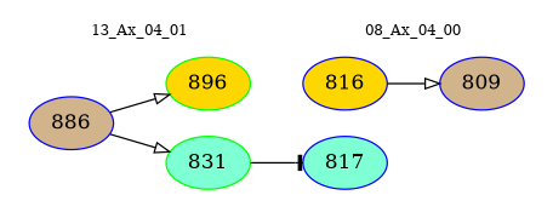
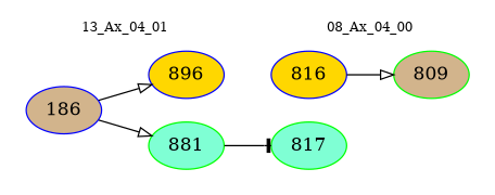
  digraph {
    rankdir=LR
    node [color=blue fillcolor=gold style=filled]
    edge [arrowhead=onormal color=black]
    n1 [label=816]
-   n2 [fillcolor=tan label=809]
-   n3 [fillcolor=aquamarine label=817]
-   n4 [fillcolor=tan label=886]
-   n5 [color=green fillcolor=aquamarine label=831]
-   n6 [color=green label=896]
+   n2 [color=green fillcolor=tan label=809]
+   n3 [color=green fillcolor=aquamarine label=817]
+   n4 [fillcolor=tan label=186]
+   n5 [color=green fillcolor=aquamarine label=881]
+   n6 [label=896]
    subgraph cluster_1 {
      color=white
      fontsize=10
      label="08_Ax_04_00"
      n1
      n2
      n3
    }
    subgraph cluster_2 {
      color=white
      fontsize=10
      label="13_Ax_04_01"
      n4
      n5
      n6
    }
    n1 -> n2
    n4 -> n5
    n4 -> n6
    n5 -> n3 [arrowhead=tee]
  }
